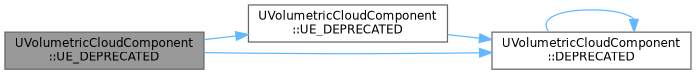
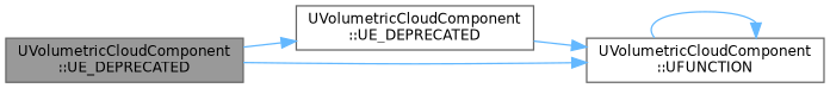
  digraph {
    rankdir=LR
    node [color=grey40 fillcolor=white fontname=Helvetica fontsize=10 shape=box style=filled]
    edge [color=steelblue1 fontname=Helvetica fontsize=10 labelfontname=Helvetica labelfontsize=10 style=solid]
    n1 [color=gray40 fillcolor=grey60 fontcolor=black height=0.2 label="UVolumetricCloudComponent\l::UE_DEPRECATED" width=0.4]
    n2 [height=0.2 label="UVolumetricCloudComponent\l::UE_DEPRECATED" width=0.4]
-   n3 [height=0.2 label="UVolumetricCloudComponent\l::DEPRECATED" width=0.4]
+   n3 [height=0.2 label="UVolumetricCloudComponent\l::UFUNCTION" width=0.4]
    n1 -> n2
    n1 -> n3
    n2 -> n3
    n3 -> n3
  }
